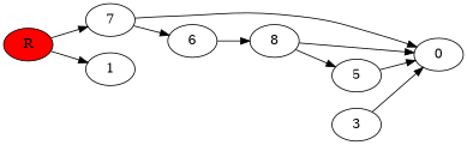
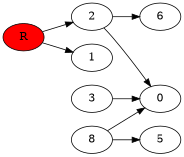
  digraph {
    rankdir=LR
    n1 [label=0]
-   2 [label=7]
+   2
    6
    8
    3
    5
    R [fillcolor="#ff0000" style=filled]
    1
    2 -> n1
    2 -> 6
-   6 -> 8
    8 -> n1
    8 -> 5
    3 -> n1
-   5 -> n1
    R -> 2
    R -> 1
  }
